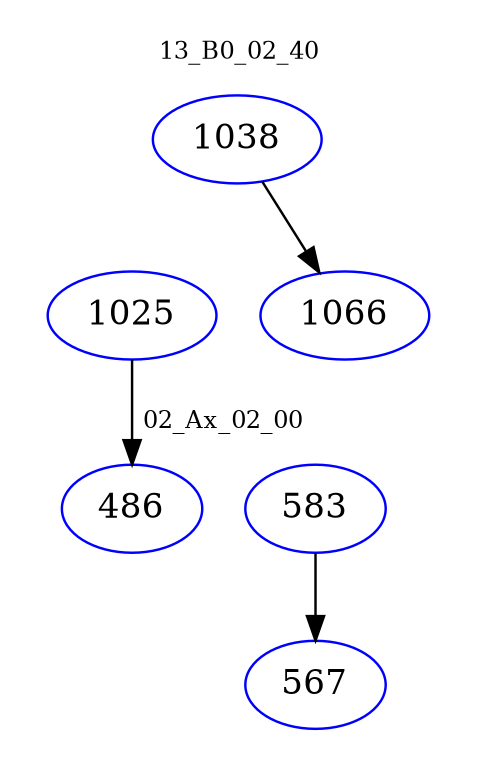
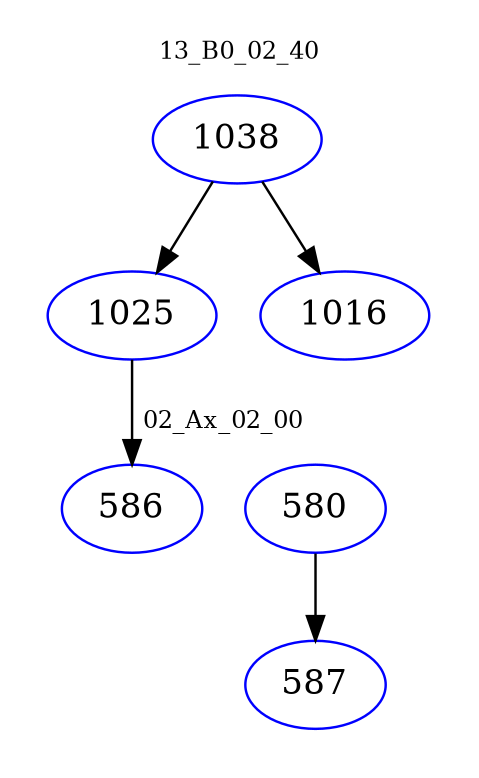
  digraph {
    node [color=blue]
    edge [color=black]
-   n1 [label=583]
-   n2 [label=567]
-   n3 [label=486]
+   n1 [label=580]
+   n2 [label=587]
+   n3 [label=586]
    n4 [label=1038]
    n5 [label=1025]
-   n6 [label=1066]
+   n6 [label=1016]
    subgraph cluster_1 {
      color=white
      fontsize=10
      label="02_Ax_02_00"
      n1
      n2
      n3
    }
    subgraph cluster_2 {
      color=white
      fontsize=10
      label="13_B0_02_40"
      n4
      n5
      n6
    }
    n1 -> n2
+   n4 -> n5
    n4 -> n6
    n5 -> n3
  }
